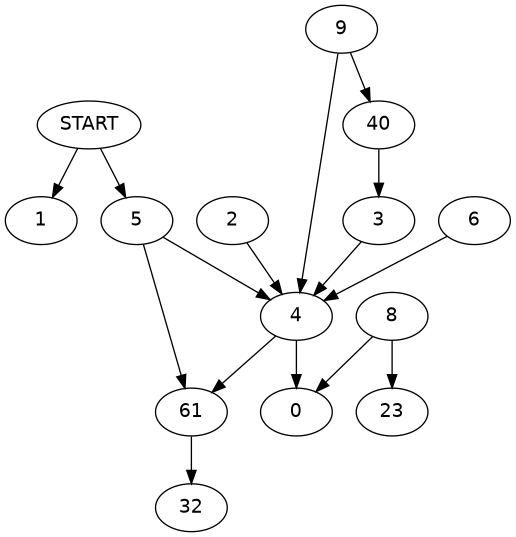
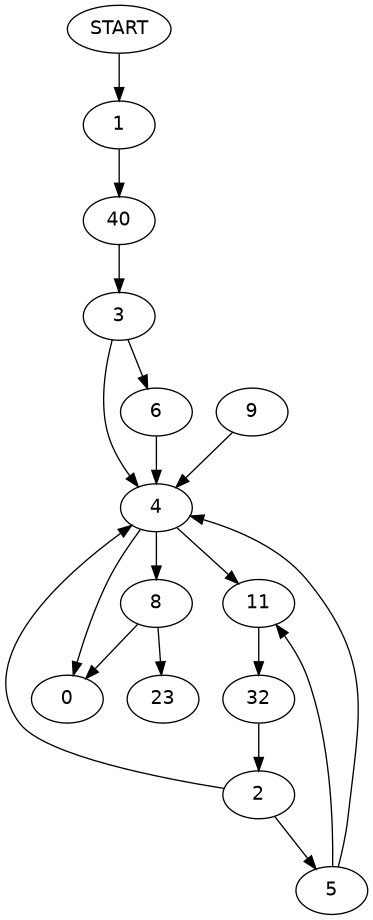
  digraph {
    fontname="DejaVu Sans"
    node [fontname="DejaVu Sans"]
    edge [fontname="DejaVu Sans"]
    n1 [label=START]
    1
    2
    4
    5
    3
    6
    n8 [label=0]
    8
-   11 [label=61]
+   11
    n11 [label=23]
    n12 [label=32]
    9
    n14 [label=40]
    n1 -> 1
    2 -> 4
-   n1 -> 5
+   2 -> 5
    4 -> n8
+   4 -> 8
    4 -> 11
    5 -> 4
    5 -> 11
    3 -> 4
+   3 -> 6
    6 -> 4
    8 -> n8
    8 -> n11
    11 -> n12
+   n12 -> 2
    9 -> 4
-   9 -> n14
+   1 -> n14
    n14 -> 3
  }
